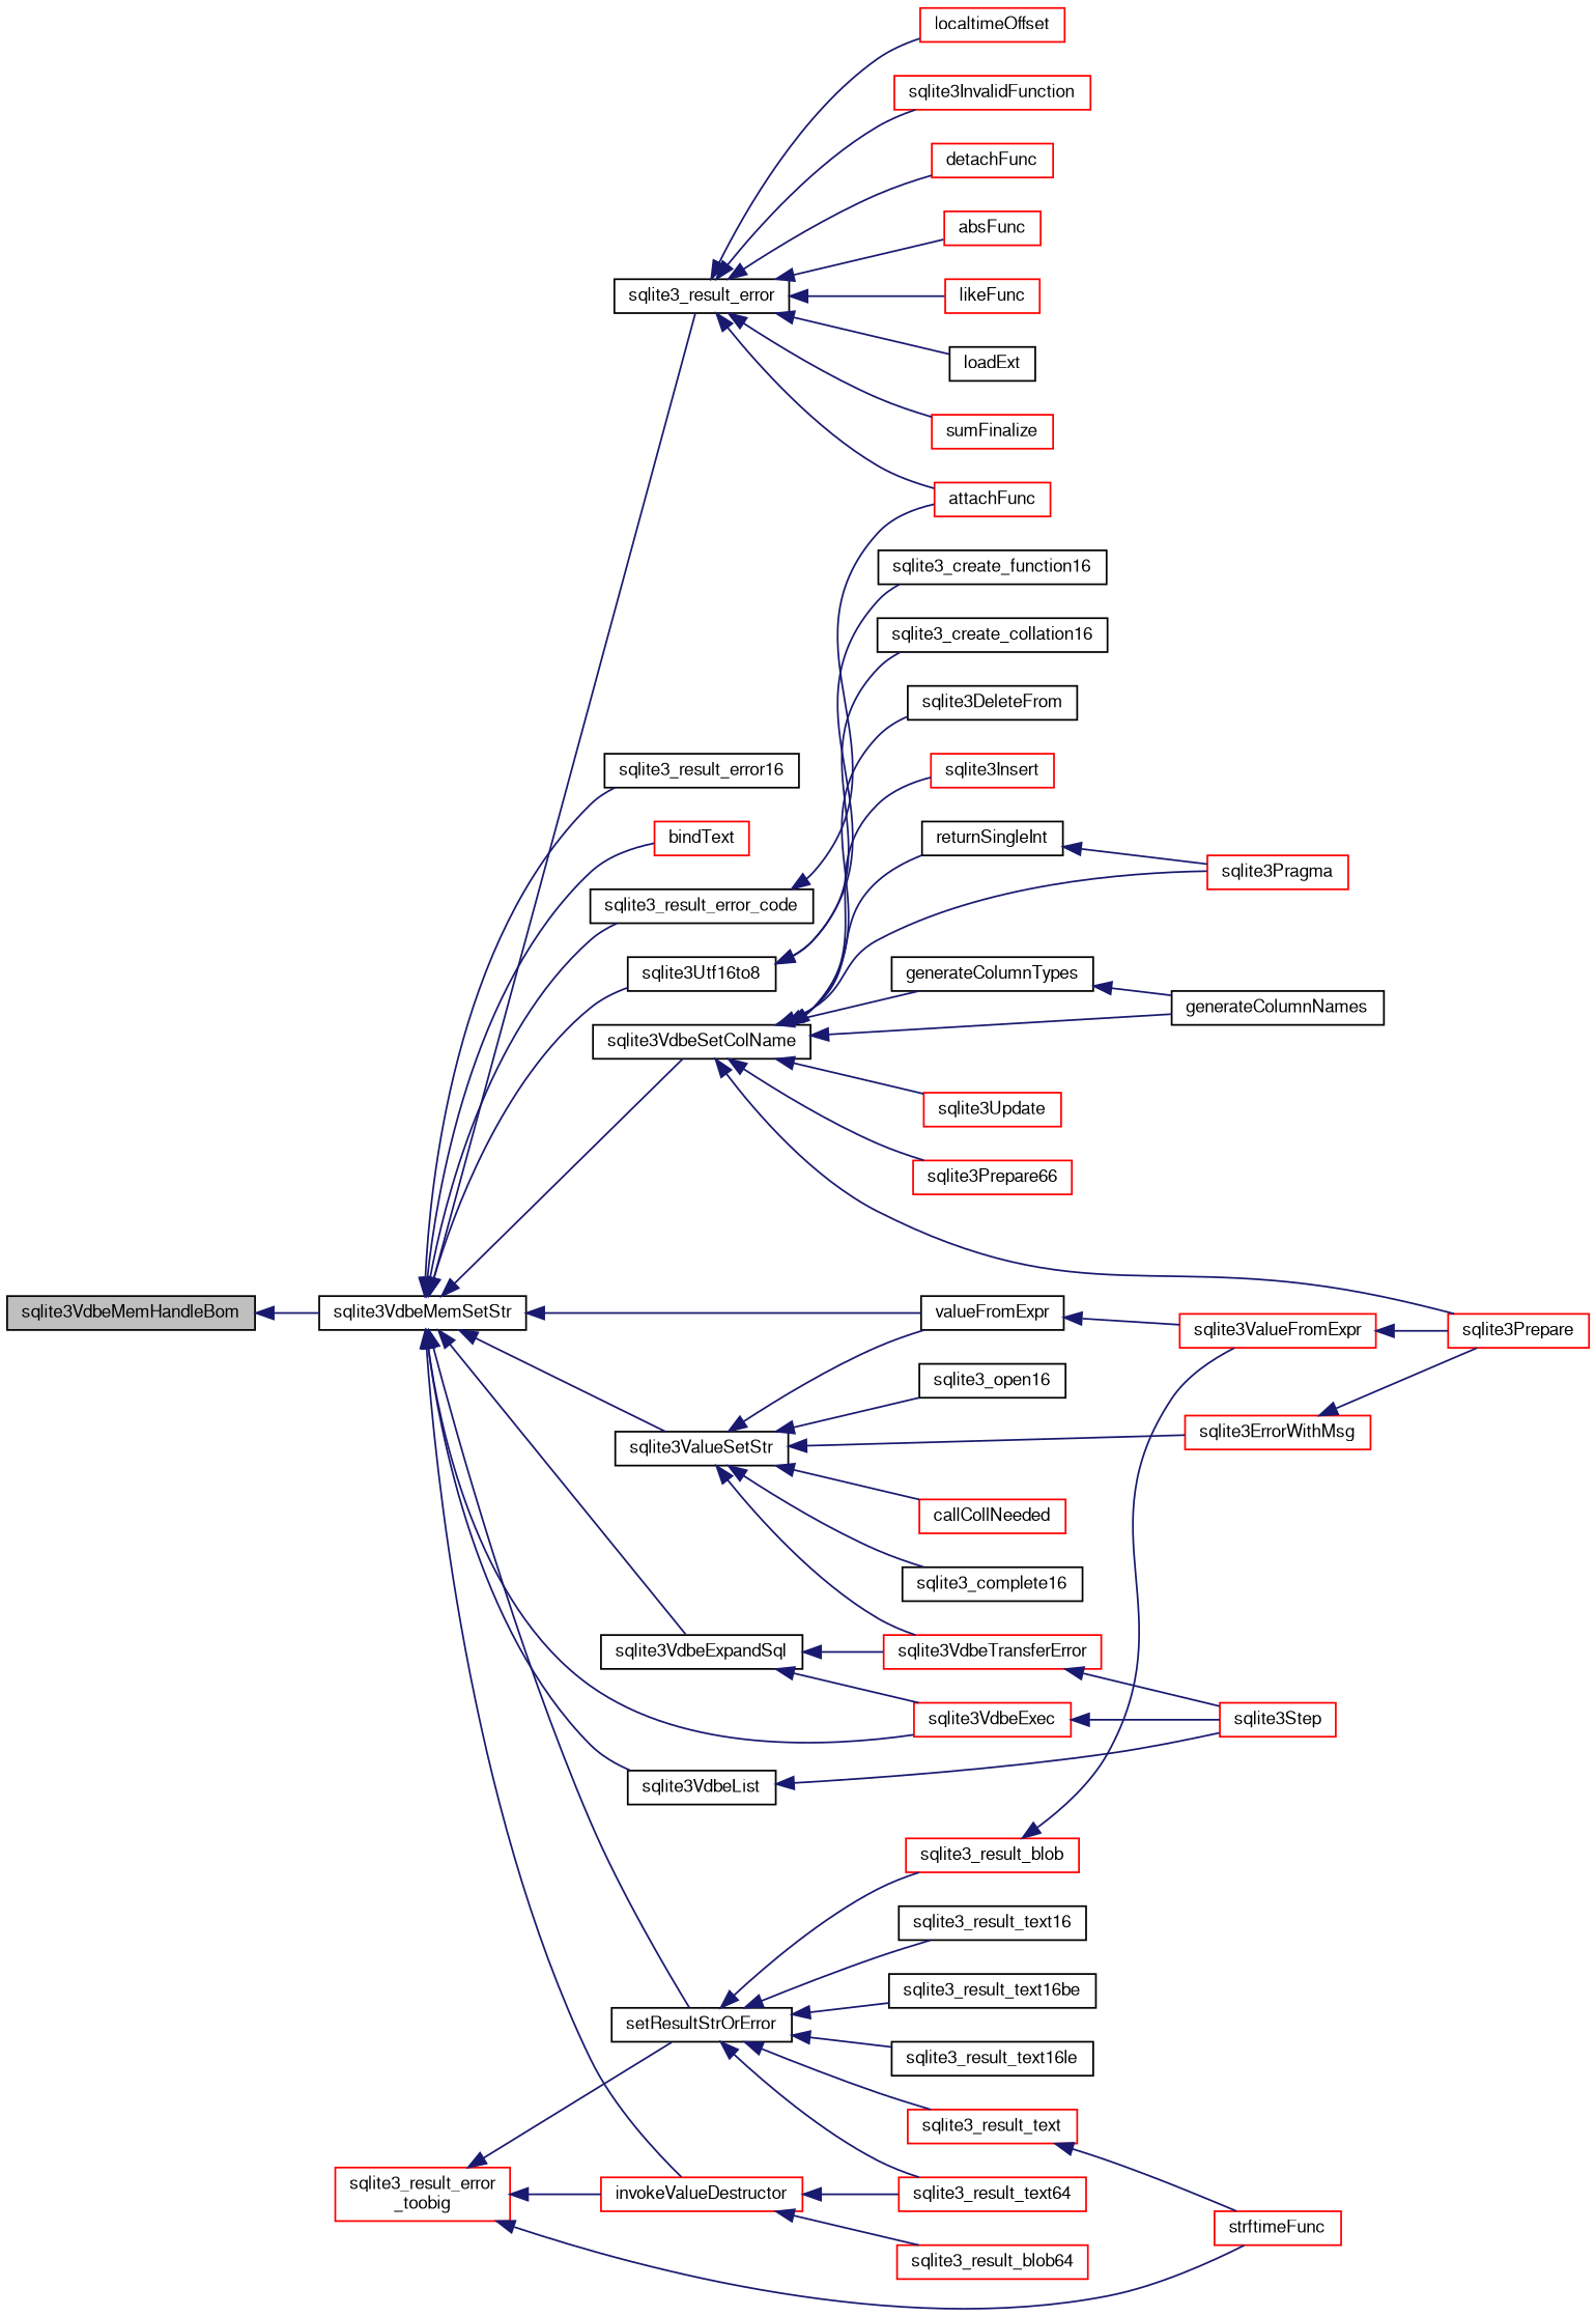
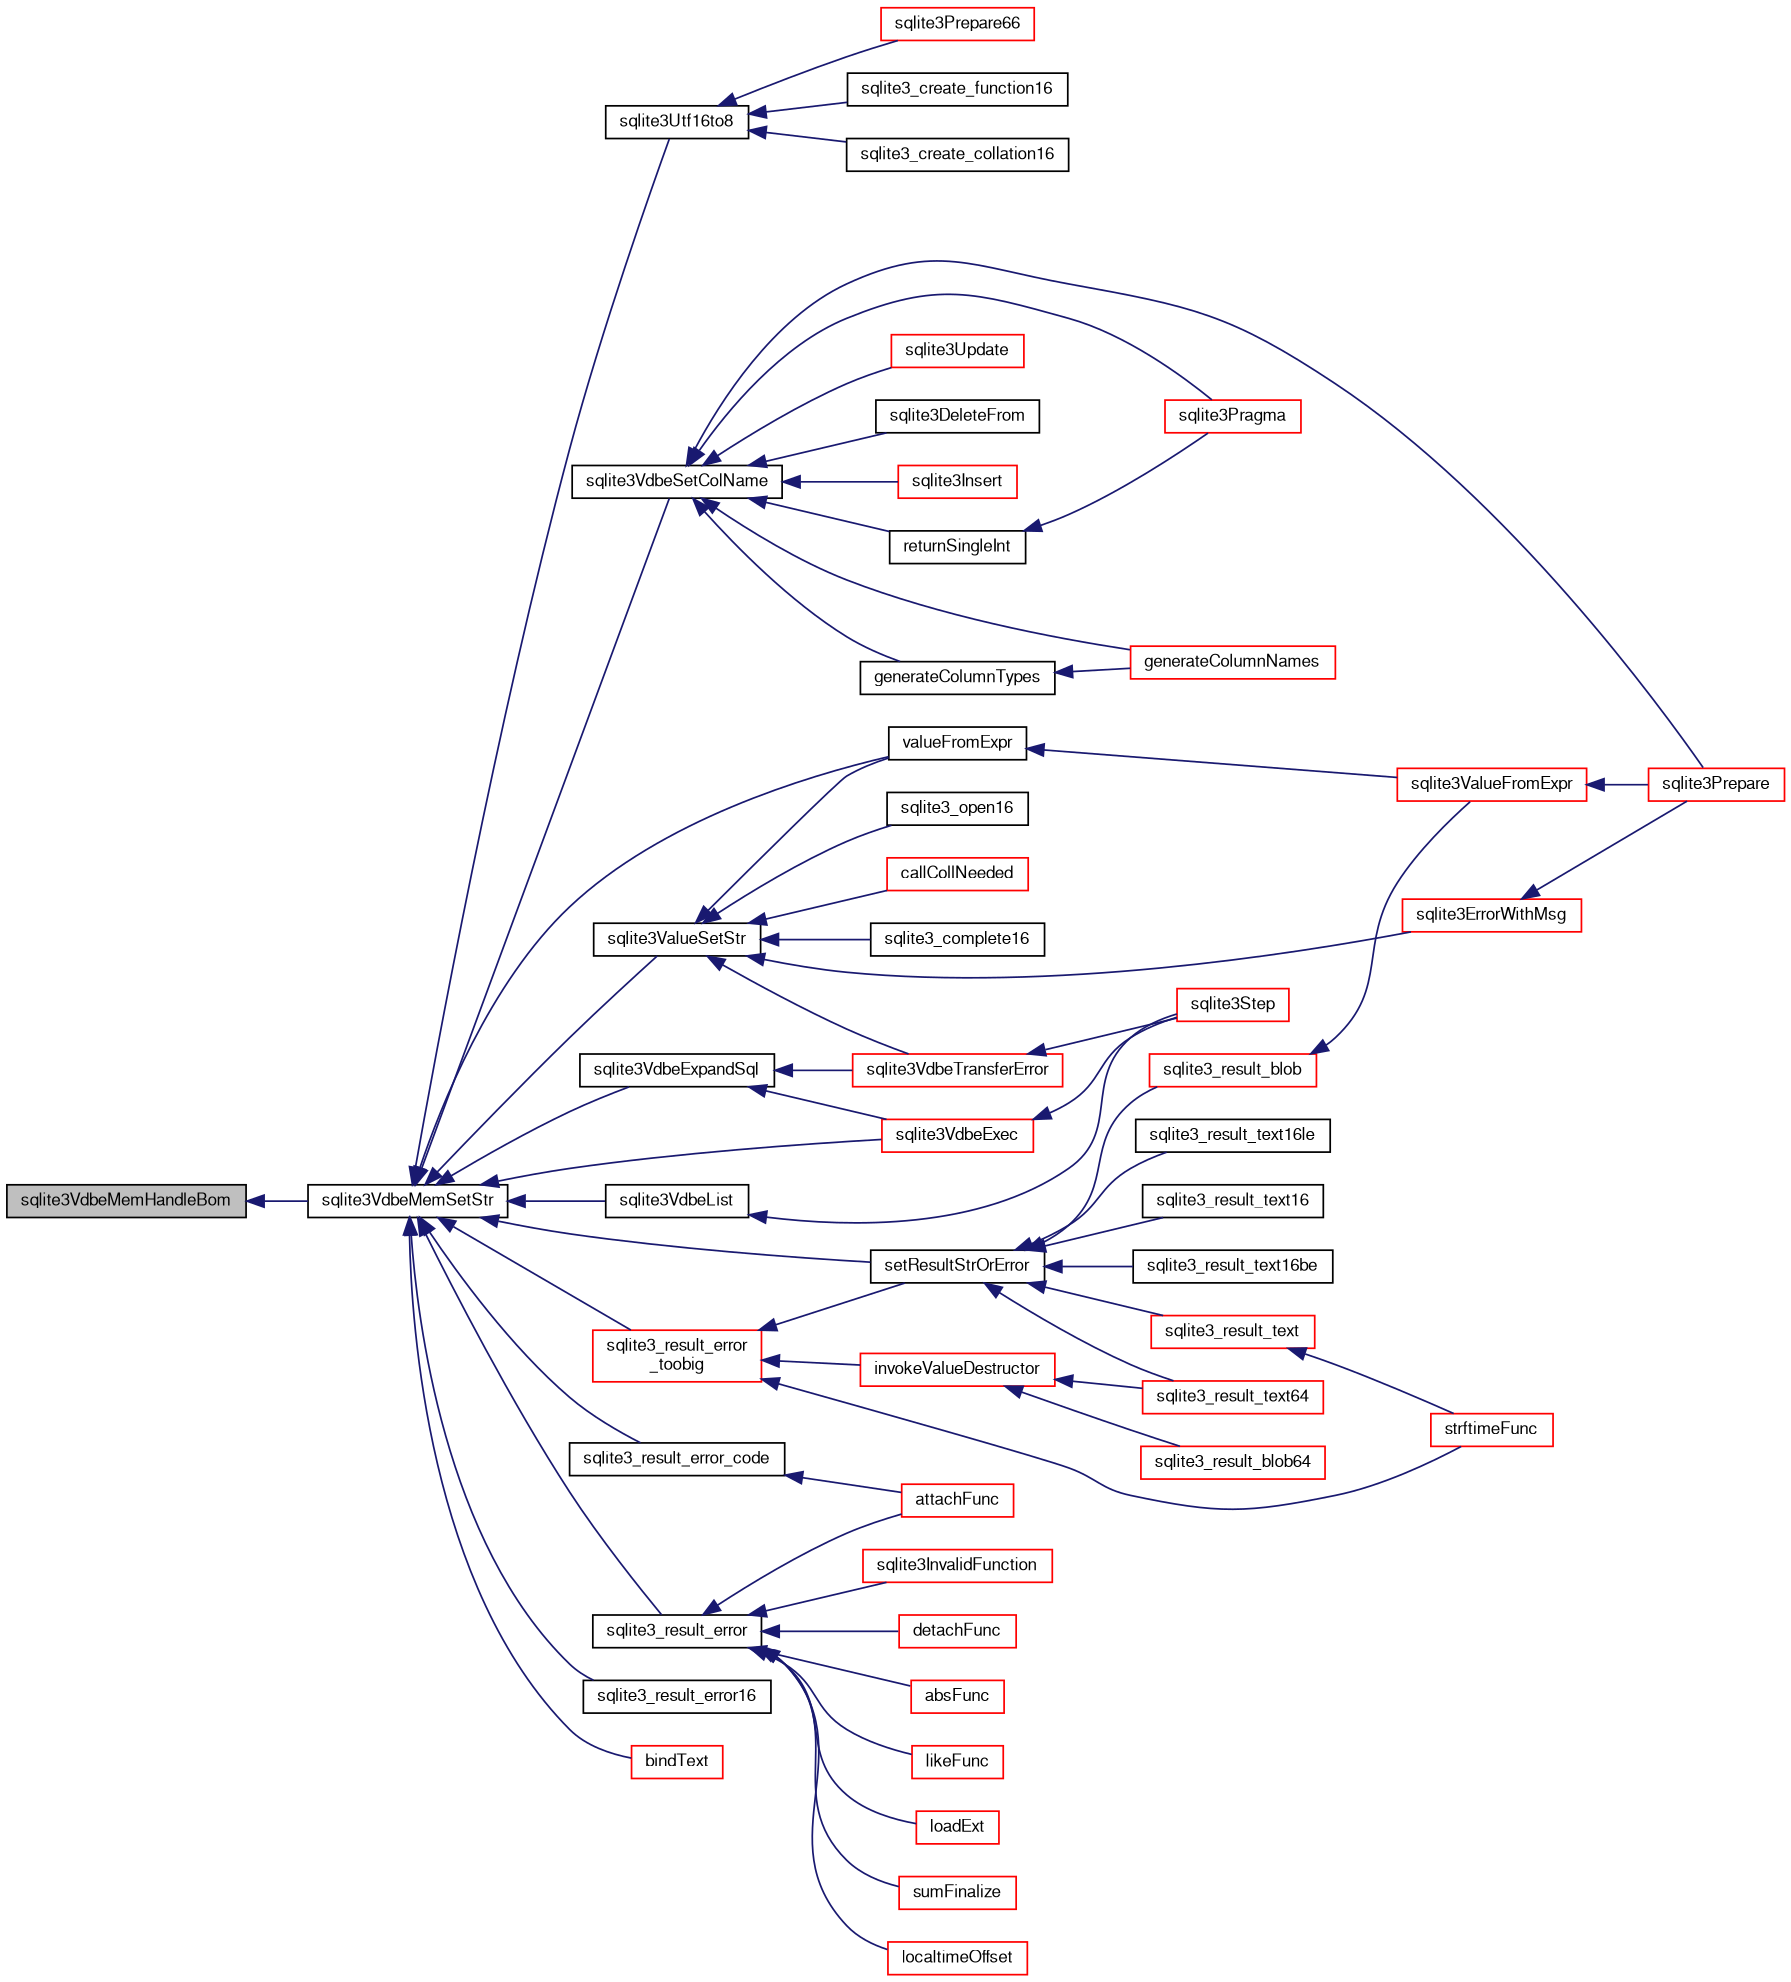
  digraph {
    rankdir=LR
    node [color=red fillcolor=white fontname=FreeSans fontsize=10 shape=record style=filled]
    edge [color=midnightblue dir=back fontname=FreeSans fontsize=10 labelfontname=FreeSans labelfontsize=10 style=solid]
    n1 [color=black fillcolor=grey75 fontcolor=black height=0.2 label=sqlite3VdbeMemHandleBom width=0.4]
    n2 [color=black height=0.2 label=sqlite3VdbeMemSetStr width=0.4]
    n3 [color=black height=0.2 label=sqlite3Utf16to8 width=0.4]
    n4 [color=black height=0.2 label=valueFromExpr width=0.4]
    n5 [color=black height=0.2 label=sqlite3ValueSetStr width=0.4]
    n6 [color=black height=0.2 label=sqlite3VdbeList width=0.4]
    n7 [color=black height=0.2 label=sqlite3VdbeSetColName width=0.4]
    n8 [color=black height=0.2 label=setResultStrOrError width=0.4]
    n9 [color=black height=0.2 label=sqlite3_result_error width=0.4]
    n10 [color=black height=0.2 label=sqlite3_result_error16 width=0.4]
    n11 [color=black height=0.2 label=sqlite3_result_error_code width=0.4]
    n12 [height=0.2 label="sqlite3_result_error\l_toobig" width=0.4]
    n13 [height=0.2 label=bindText width=0.4]
    n14 [color=black height=0.2 label=sqlite3VdbeExpandSql width=0.4]
    n15 [height=0.2 label=sqlite3VdbeExec width=0.4]
    n16 [height=0.2 label=sqlite3Prepare66 width=0.4]
    n17 [color=black height=0.2 label=sqlite3_create_function16 width=0.4]
    n18 [color=black height=0.2 label=sqlite3_create_collation16 width=0.4]
    n19 [height=0.2 label=sqlite3ValueFromExpr width=0.4]
    n20 [height=0.2 label=sqlite3ErrorWithMsg width=0.4]
    n21 [height=0.2 label=sqlite3VdbeTransferError width=0.4]
    n22 [height=0.2 label=callCollNeeded width=0.4]
    n23 [color=black height=0.2 label=sqlite3_complete16 width=0.4]
    n24 [color=black height=0.2 label=sqlite3_open16 width=0.4]
    n25 [height=0.2 label=sqlite3Step width=0.4]
    n26 [height=0.2 label=sqlite3Prepare width=0.4]
    n27 [color=black height=0.2 label=sqlite3DeleteFrom width=0.4]
    n28 [height=0.2 label=sqlite3Insert width=0.4]
    n29 [color=black height=0.2 label=returnSingleInt width=0.4]
    n30 [height=0.2 label=sqlite3Pragma width=0.4]
    n31 [color=black height=0.2 label=generateColumnTypes width=0.4]
-   n32 [color=black height=0.2 label=generateColumnNames width=0.4]
+   n32 [height=0.2 label=generateColumnNames width=0.4]
    n33 [height=0.2 label=sqlite3Update width=0.4]
    n34 [height=0.2 label=sqlite3_result_blob width=0.4]
    n35 [height=0.2 label=sqlite3_result_text width=0.4]
    n36 [height=0.2 label=sqlite3_result_text64 width=0.4]
    n37 [color=black height=0.2 label=sqlite3_result_text16 width=0.4]
    n38 [color=black height=0.2 label=sqlite3_result_text16be width=0.4]
    n39 [color=black height=0.2 label=sqlite3_result_text16le width=0.4]
    n40 [height=0.2 label=localtimeOffset width=0.4]
    n41 [height=0.2 label=sqlite3InvalidFunction width=0.4]
    n42 [height=0.2 label=attachFunc width=0.4]
    n43 [height=0.2 label=detachFunc width=0.4]
    n44 [height=0.2 label=absFunc width=0.4]
    n45 [height=0.2 label=likeFunc width=0.4]
-   n46 [color=black height=0.2 label=loadExt width=0.4]
+   n46 [height=0.2 label=loadExt width=0.4]
    n47 [height=0.2 label=sumFinalize width=0.4]
    n48 [height=0.2 label=strftimeFunc width=0.4]
    n49 [height=0.2 label=invokeValueDestructor width=0.4]
    n50 [height=0.2 label=sqlite3_result_blob64 width=0.4]
    n1 -> n2
    n2 -> n3
    n2 -> n4
    n2 -> n5
    n2 -> n6
    n2 -> n7
    n2 -> n8
    n2 -> n9
    n2 -> n10
    n2 -> n11
-   n2 -> n49
+   n2 -> n12
    n2 -> n13
    n2 -> n14
    n2 -> n15
-   n7 -> n16
+   n3 -> n16
    n3 -> n17
    n3 -> n18
    n4 -> n19
    n5 -> n4
    n5 -> n20
    n5 -> n21
    n5 -> n22
    n5 -> n23
    n5 -> n24
    n6 -> n25
    n7 -> n26
    n7 -> n27
    n7 -> n28
    n7 -> n29
    n7 -> n30
    n7 -> n31
    n7 -> n32
    n7 -> n33
    n8 -> n34
    n8 -> n35
    n8 -> n36
    n8 -> n37
    n8 -> n38
    n8 -> n39
    n9 -> n40
    n9 -> n41
    n9 -> n42
    n9 -> n43
    n9 -> n44
    n9 -> n45
    n9 -> n46
    n9 -> n47
    n11 -> n42
    n12 -> n8
    n12 -> n48
    n12 -> n49
    n14 -> n15
    n14 -> n21
    n15 -> n25
    n19 -> n26
    n20 -> n26
    n21 -> n25
    n29 -> n30
    n31 -> n32
    n34 -> n19
    n35 -> n48
    n49 -> n36
    n49 -> n50
  }
